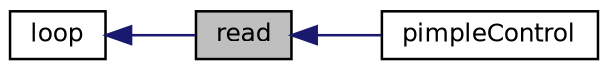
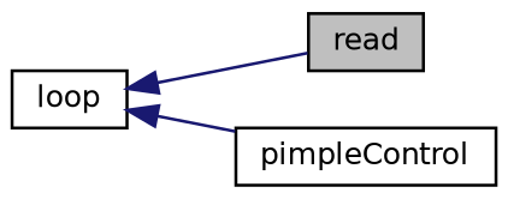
  digraph {
    rankdir=LR
    node [color=black fontname=Helvetica fontsize=10 shape=record]
    edge [color=midnightblue dir=back fontname=Helvetica fontsize=10 labelfontname=Helvetica labelfontsize=10 style=solid]
    n1 [fillcolor=grey75 fontcolor=black height=0.2 label=read style=filled width=0.4]
    n2 [height=0.2 label=pimpleControl width=0.4]
    n3 [height=0.2 label=loop width=0.4]
-   n1 -> n2
+   n3 -> n2
    n3 -> n1
  }
